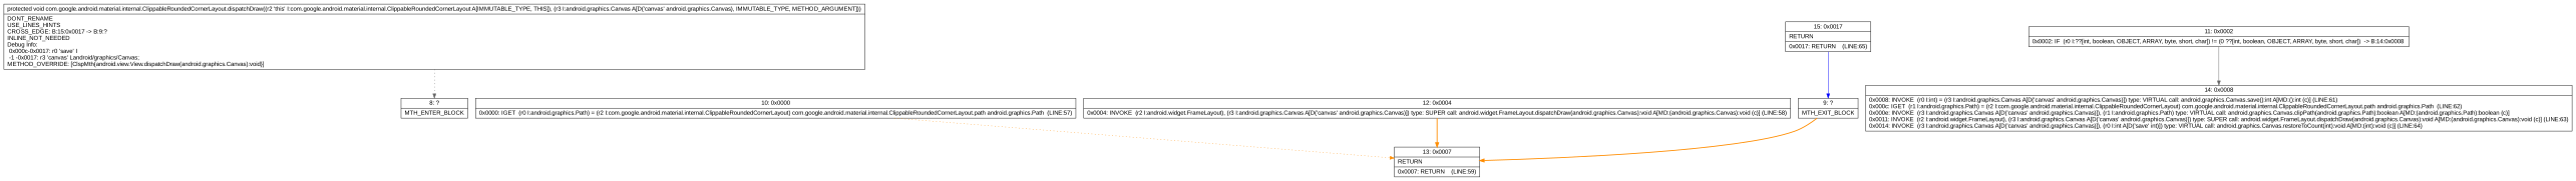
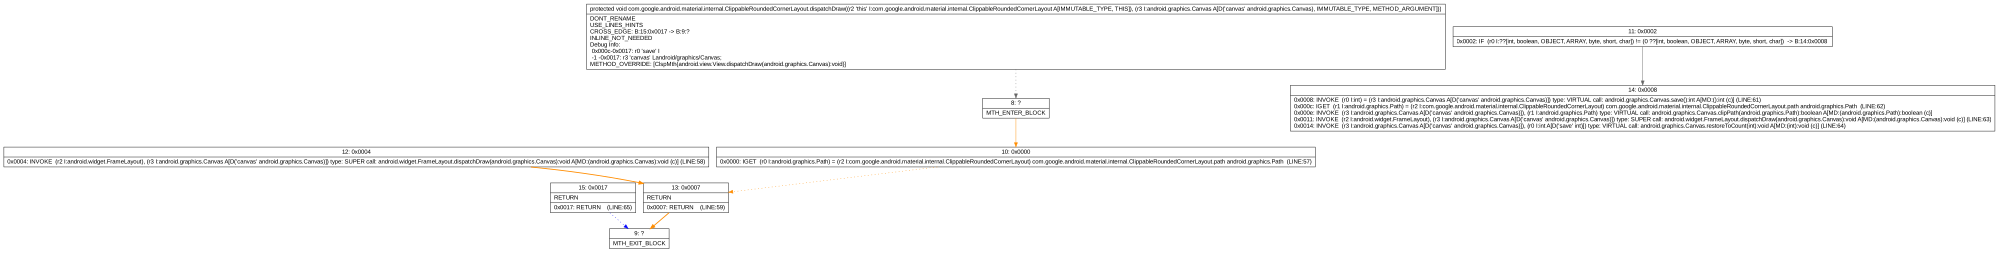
  digraph {
    fontname="Liberation Sans"
    node [fontname="Liberation Sans" shape=record]
    edge [color=darkorange fontname="Liberation Sans" style=solid]
    n1 [label="{8\:\ ?|MTH_ENTER_BLOCK\l}"]
    n2 [label="{10\:\ 0x0000|0x0000: IGET  (r0 I:android.graphics.Path) = (r2 I:com.google.android.material.internal.ClippableRoundedCornerLayout) com.google.android.material.internal.ClippableRoundedCornerLayout.path android.graphics.Path  (LINE:57)\l}"]
    n3 [label="{13\:\ 0x0007|RETURN\l|0x0007: RETURN    (LINE:59)\l}"]
    n4 [label="{11\:\ 0x0002|0x0002: IF  (r0 I:??[int, boolean, OBJECT, ARRAY, byte, short, char]) != (0 ??[int, boolean, OBJECT, ARRAY, byte, short, char])  \-\> B:14:0x0008 \l}"]
    n5 [label="{14\:\ 0x0008|0x0008: INVOKE  (r0 I:int) = (r3 I:android.graphics.Canvas A[D('canvas' android.graphics.Canvas)]) type: VIRTUAL call: android.graphics.Canvas.save():int A[MD:():int (c)] (LINE:61)\l0x000c: IGET  (r1 I:android.graphics.Path) = (r2 I:com.google.android.material.internal.ClippableRoundedCornerLayout) com.google.android.material.internal.ClippableRoundedCornerLayout.path android.graphics.Path  (LINE:62)\l0x000e: INVOKE  (r3 I:android.graphics.Canvas A[D('canvas' android.graphics.Canvas)]), (r1 I:android.graphics.Path) type: VIRTUAL call: android.graphics.Canvas.clipPath(android.graphics.Path):boolean A[MD:(android.graphics.Path):boolean (c)]\l0x0011: INVOKE  (r2 I:android.widget.FrameLayout), (r3 I:android.graphics.Canvas A[D('canvas' android.graphics.Canvas)]) type: SUPER call: android.widget.FrameLayout.dispatchDraw(android.graphics.Canvas):void A[MD:(android.graphics.Canvas):void (c)] (LINE:63)\l0x0014: INVOKE  (r3 I:android.graphics.Canvas A[D('canvas' android.graphics.Canvas)]), (r0 I:int A[D('save' int)]) type: VIRTUAL call: android.graphics.Canvas.restoreToCount(int):void A[MD:(int):void (c)] (LINE:64)\l}"]
    n6 [label="{12\:\ 0x0004|0x0004: INVOKE  (r2 I:android.widget.FrameLayout), (r3 I:android.graphics.Canvas A[D('canvas' android.graphics.Canvas)]) type: SUPER call: android.widget.FrameLayout.dispatchDraw(android.graphics.Canvas):void A[MD:(android.graphics.Canvas):void (c)] (LINE:58)\l}"]
    n7 [label="{9\:\ ?|MTH_EXIT_BLOCK\l}"]
    n8 [label="{15\:\ 0x0017|RETURN\l|0x0017: RETURN    (LINE:65)\l}"]
    n9 [label="{protected void com.google.android.material.internal.ClippableRoundedCornerLayout.dispatchDraw((r2 'this' I:com.google.android.material.internal.ClippableRoundedCornerLayout A[IMMUTABLE_TYPE, THIS]), (r3 I:android.graphics.Canvas A[D('canvas' android.graphics.Canvas), IMMUTABLE_TYPE, METHOD_ARGUMENT]))  | DONT_RENAME\lUSE_LINES_HINTS\lCROSS_EDGE: B:15:0x0017 \-\> B:9:?\lINLINE_NOT_NEEDED\lDebug Info:\l  0x000c\-0x0017: r0 'save' I\l  \-1 \-0x0017: r3 'canvas' Landroid\/graphics\/Canvas;\lMETHOD_OVERRIDE: [ClspMth\{android.view.View.dispatchDraw(android.graphics.Canvas):void\}]\l}"]
+   n1 -> n2
    n2 -> n3 [style=dotted]
-   n7 -> n3 [style=bold]
+   n3 -> n7 [style=bold]
    n4 -> n5 [color=gray40]
    n6 -> n3 [style=bold]
-   n8 -> n7 [color=blue]
+   n8 -> n7 [color=blue style=dotted]
    n9 -> n1 [color=gray40 style=dotted]
  }
